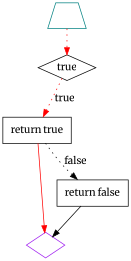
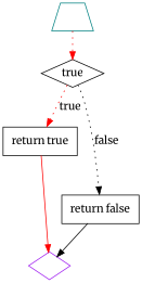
  digraph {
    fontname=Merriweather
    node [color=black fillcolor=white fontname=Merriweather shape=diamond style=filled]
    edge [color=red fontname=Merriweather style=dotted]
    n1 [label=<<font color="black">true</font>>]
    n2 [label=<<font color="black">     <table border="0" cellborder="1" cellspacing="0" cellpadding="10">       <tr><td align="left">return true</td></tr>     </table>   </font>> margin=0 shape=none]
    n3 [label=<<font color="black">     <table border="0" cellborder="1" cellspacing="0" cellpadding="10">       <tr><td align="left">return false</td></tr>     </table>   </font>> margin=0 shape=none]
    n4 [color=purple label=" "]
    n5 [color=teal label=" " shape=trapezium]
    n1 -> n2 [label=<<font color="black">true</font>>]
-   n2 -> n3 [color=black label=<<font color="black">false</font>>]
+   n1 -> n3 [color=black label=<<font color="black">false</font>>]
    n2 -> n4 [style=solid]
    n3 -> n4 [color=black style=solid]
    n5 -> n1
  }
